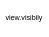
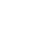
  <mxCell id="0" />
  <mxCell id="1" parent="0" />
- <mxCell id="2" value="view.visibily" style="text;html=1;strokeColor=none;fillColor=none;align=center;verticalAlign=middle;whiteSpace=wrap;rounded=0;" vertex="1" parent="1"><mxGeometry x="20" y="20" width="40" height="20" as="geometry" /></mxCell>
